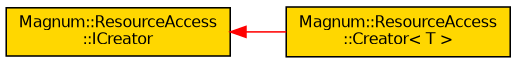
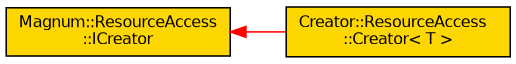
  digraph {
    rankdir=LR
    node [color=black fillcolor=gold fontname=Helvetica fontsize=10 shape=record style=filled]
    n1 [height=0.2 label="Magnum::ResourceAccess\l::ICreator" width=0.4]
-   n2 [height=0.2 label="Magnum::ResourceAccess\l::Creator\< T \>" width=0.4]
+   n2 [height=0.2 label="Creator::ResourceAccess\l::Creator\< T \>" width=0.4]
    n1 -> n2 [color=red dir=back fontname=Helvetica fontsize=10 labelfontname=Helvetica labelfontsize=10 style=solid]
  }
